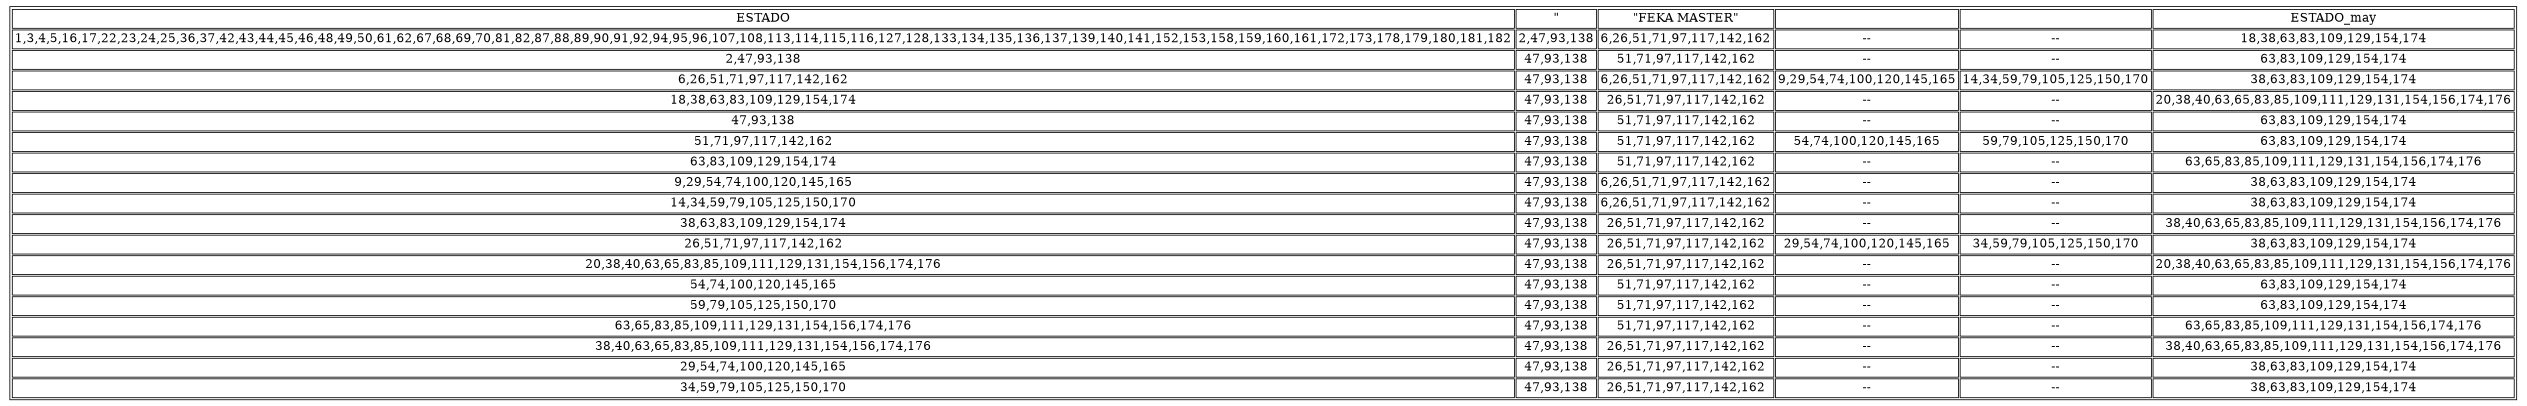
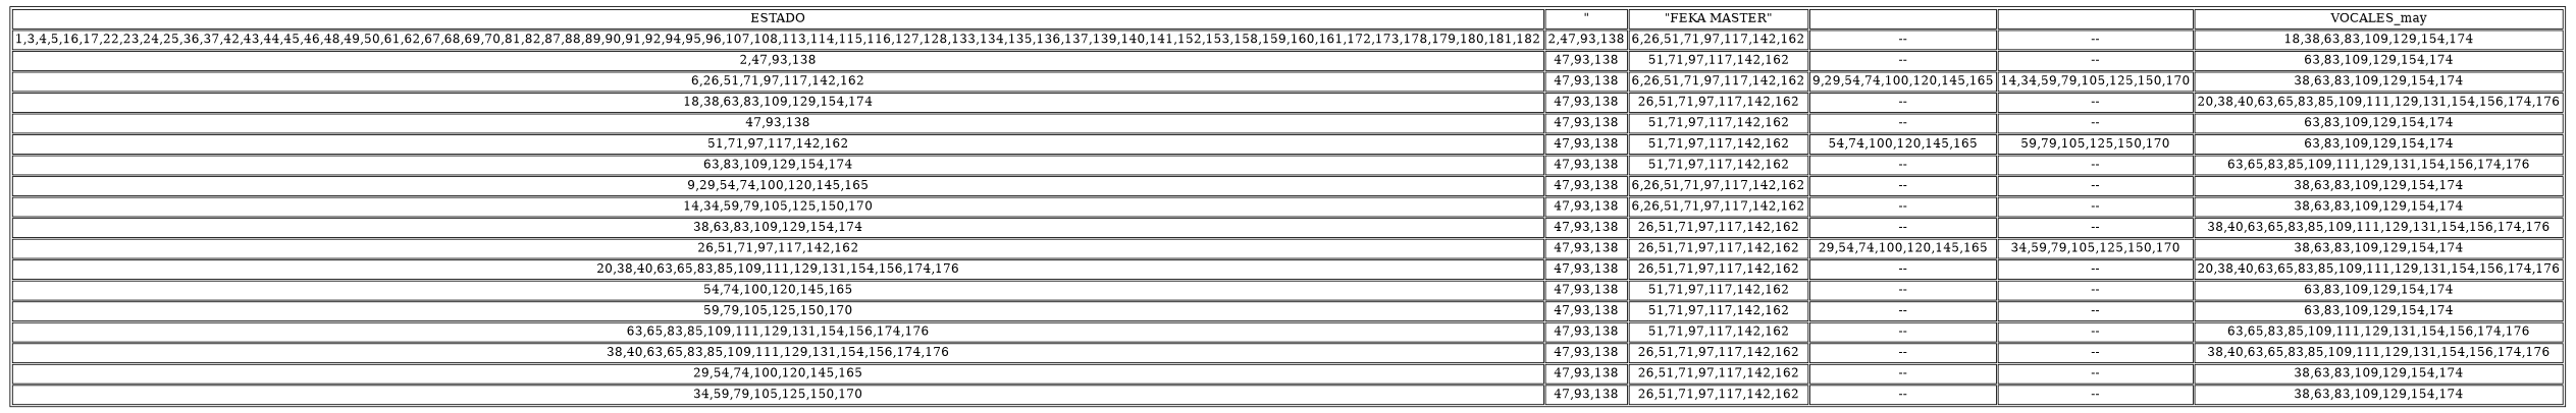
  digraph {
-   n1 [fontsize=15 label=<         <TABLE ALIGN="LEFT"> <TR><TD>ESTADO</TD> <TD>"</TD> <TD>"FEKA MASTER"</TD> <TD> </TD> <TD>	</TD> <TD>ESTADO_may</TD> </TR><TR><TD>1,3,4,5,16,17,22,23,24,25,36,37,42,43,44,45,46,48,49,50,61,62,67,68,69,70,81,82,87,88,89,90,91,92,94,95,96,107,108,113,114,115,116,127,128,133,134,135,136,137,139,140,141,152,153,158,159,160,161,172,173,178,179,180,181,182</TD> <TD>2,47,93,138</TD> <TD>6,26,51,71,97,117,142,162</TD> <TD>--</TD> <TD>--</TD> <TD>18,38,63,83,109,129,154,174</TD> </TR><TR><TD>2,47,93,138</TD> <TD>47,93,138</TD> <TD>51,71,97,117,142,162</TD> <TD>--</TD> <TD>--</TD> <TD>63,83,109,129,154,174</TD> </TR><TR><TD>6,26,51,71,97,117,142,162</TD> <TD>47,93,138</TD> <TD>6,26,51,71,97,117,142,162</TD> <TD>9,29,54,74,100,120,145,165</TD> <TD>14,34,59,79,105,125,150,170</TD> <TD>38,63,83,109,129,154,174</TD> </TR><TR><TD>18,38,63,83,109,129,154,174</TD> <TD>47,93,138</TD> <TD>26,51,71,97,117,142,162</TD> <TD>--</TD> <TD>--</TD> <TD>20,38,40,63,65,83,85,109,111,129,131,154,156,174,176</TD> </TR><TR><TD>47,93,138</TD> <TD>47,93,138</TD> <TD>51,71,97,117,142,162</TD> <TD>--</TD> <TD>--</TD> <TD>63,83,109,129,154,174</TD> </TR><TR><TD>51,71,97,117,142,162</TD> <TD>47,93,138</TD> <TD>51,71,97,117,142,162</TD> <TD>54,74,100,120,145,165</TD> <TD>59,79,105,125,150,170</TD> <TD>63,83,109,129,154,174</TD> </TR><TR><TD>63,83,109,129,154,174</TD> <TD>47,93,138</TD> <TD>51,71,97,117,142,162</TD> <TD>--</TD> <TD>--</TD> <TD>63,65,83,85,109,111,129,131,154,156,174,176</TD> </TR><TR><TD>9,29,54,74,100,120,145,165</TD> <TD>47,93,138</TD> <TD>6,26,51,71,97,117,142,162</TD> <TD>--</TD> <TD>--</TD> <TD>38,63,83,109,129,154,174</TD> </TR><TR><TD>14,34,59,79,105,125,150,170</TD> <TD>47,93,138</TD> <TD>6,26,51,71,97,117,142,162</TD> <TD>--</TD> <TD>--</TD> <TD>38,63,83,109,129,154,174</TD> </TR><TR><TD>38,63,83,109,129,154,174</TD> <TD>47,93,138</TD> <TD>26,51,71,97,117,142,162</TD> <TD>--</TD> <TD>--</TD> <TD>38,40,63,65,83,85,109,111,129,131,154,156,174,176</TD> </TR><TR><TD>26,51,71,97,117,142,162</TD> <TD>47,93,138</TD> <TD>26,51,71,97,117,142,162</TD> <TD>29,54,74,100,120,145,165</TD> <TD>34,59,79,105,125,150,170</TD> <TD>38,63,83,109,129,154,174</TD> </TR><TR><TD>20,38,40,63,65,83,85,109,111,129,131,154,156,174,176</TD> <TD>47,93,138</TD> <TD>26,51,71,97,117,142,162</TD> <TD>--</TD> <TD>--</TD> <TD>20,38,40,63,65,83,85,109,111,129,131,154,156,174,176</TD> </TR><TR><TD>54,74,100,120,145,165</TD> <TD>47,93,138</TD> <TD>51,71,97,117,142,162</TD> <TD>--</TD> <TD>--</TD> <TD>63,83,109,129,154,174</TD> </TR><TR><TD>59,79,105,125,150,170</TD> <TD>47,93,138</TD> <TD>51,71,97,117,142,162</TD> <TD>--</TD> <TD>--</TD> <TD>63,83,109,129,154,174</TD> </TR><TR><TD>63,65,83,85,109,111,129,131,154,156,174,176</TD> <TD>47,93,138</TD> <TD>51,71,97,117,142,162</TD> <TD>--</TD> <TD>--</TD> <TD>63,65,83,85,109,111,129,131,154,156,174,176</TD> </TR><TR><TD>38,40,63,65,83,85,109,111,129,131,154,156,174,176</TD> <TD>47,93,138</TD> <TD>26,51,71,97,117,142,162</TD> <TD>--</TD> <TD>--</TD> <TD>38,40,63,65,83,85,109,111,129,131,154,156,174,176</TD> </TR><TR><TD>29,54,74,100,120,145,165</TD> <TD>47,93,138</TD> <TD>26,51,71,97,117,142,162</TD> <TD>--</TD> <TD>--</TD> <TD>38,63,83,109,129,154,174</TD> </TR><TR><TD>34,59,79,105,125,150,170</TD> <TD>47,93,138</TD> <TD>26,51,71,97,117,142,162</TD> <TD>--</TD> <TD>--</TD> <TD>38,63,83,109,129,154,174</TD> </TR></TABLE> > shape=plaintext]
+   n1 [fontsize=15 label=<         <TABLE ALIGN="LEFT"> <TR><TD>ESTADO</TD> <TD>"</TD> <TD>"FEKA MASTER"</TD> <TD> </TD> <TD>	</TD> <TD>VOCALES_may</TD> </TR><TR><TD>1,3,4,5,16,17,22,23,24,25,36,37,42,43,44,45,46,48,49,50,61,62,67,68,69,70,81,82,87,88,89,90,91,92,94,95,96,107,108,113,114,115,116,127,128,133,134,135,136,137,139,140,141,152,153,158,159,160,161,172,173,178,179,180,181,182</TD> <TD>2,47,93,138</TD> <TD>6,26,51,71,97,117,142,162</TD> <TD>--</TD> <TD>--</TD> <TD>18,38,63,83,109,129,154,174</TD> </TR><TR><TD>2,47,93,138</TD> <TD>47,93,138</TD> <TD>51,71,97,117,142,162</TD> <TD>--</TD> <TD>--</TD> <TD>63,83,109,129,154,174</TD> </TR><TR><TD>6,26,51,71,97,117,142,162</TD> <TD>47,93,138</TD> <TD>6,26,51,71,97,117,142,162</TD> <TD>9,29,54,74,100,120,145,165</TD> <TD>14,34,59,79,105,125,150,170</TD> <TD>38,63,83,109,129,154,174</TD> </TR><TR><TD>18,38,63,83,109,129,154,174</TD> <TD>47,93,138</TD> <TD>26,51,71,97,117,142,162</TD> <TD>--</TD> <TD>--</TD> <TD>20,38,40,63,65,83,85,109,111,129,131,154,156,174,176</TD> </TR><TR><TD>47,93,138</TD> <TD>47,93,138</TD> <TD>51,71,97,117,142,162</TD> <TD>--</TD> <TD>--</TD> <TD>63,83,109,129,154,174</TD> </TR><TR><TD>51,71,97,117,142,162</TD> <TD>47,93,138</TD> <TD>51,71,97,117,142,162</TD> <TD>54,74,100,120,145,165</TD> <TD>59,79,105,125,150,170</TD> <TD>63,83,109,129,154,174</TD> </TR><TR><TD>63,83,109,129,154,174</TD> <TD>47,93,138</TD> <TD>51,71,97,117,142,162</TD> <TD>--</TD> <TD>--</TD> <TD>63,65,83,85,109,111,129,131,154,156,174,176</TD> </TR><TR><TD>9,29,54,74,100,120,145,165</TD> <TD>47,93,138</TD> <TD>6,26,51,71,97,117,142,162</TD> <TD>--</TD> <TD>--</TD> <TD>38,63,83,109,129,154,174</TD> </TR><TR><TD>14,34,59,79,105,125,150,170</TD> <TD>47,93,138</TD> <TD>6,26,51,71,97,117,142,162</TD> <TD>--</TD> <TD>--</TD> <TD>38,63,83,109,129,154,174</TD> </TR><TR><TD>38,63,83,109,129,154,174</TD> <TD>47,93,138</TD> <TD>26,51,71,97,117,142,162</TD> <TD>--</TD> <TD>--</TD> <TD>38,40,63,65,83,85,109,111,129,131,154,156,174,176</TD> </TR><TR><TD>26,51,71,97,117,142,162</TD> <TD>47,93,138</TD> <TD>26,51,71,97,117,142,162</TD> <TD>29,54,74,100,120,145,165</TD> <TD>34,59,79,105,125,150,170</TD> <TD>38,63,83,109,129,154,174</TD> </TR><TR><TD>20,38,40,63,65,83,85,109,111,129,131,154,156,174,176</TD> <TD>47,93,138</TD> <TD>26,51,71,97,117,142,162</TD> <TD>--</TD> <TD>--</TD> <TD>20,38,40,63,65,83,85,109,111,129,131,154,156,174,176</TD> </TR><TR><TD>54,74,100,120,145,165</TD> <TD>47,93,138</TD> <TD>51,71,97,117,142,162</TD> <TD>--</TD> <TD>--</TD> <TD>63,83,109,129,154,174</TD> </TR><TR><TD>59,79,105,125,150,170</TD> <TD>47,93,138</TD> <TD>51,71,97,117,142,162</TD> <TD>--</TD> <TD>--</TD> <TD>63,83,109,129,154,174</TD> </TR><TR><TD>63,65,83,85,109,111,129,131,154,156,174,176</TD> <TD>47,93,138</TD> <TD>51,71,97,117,142,162</TD> <TD>--</TD> <TD>--</TD> <TD>63,65,83,85,109,111,129,131,154,156,174,176</TD> </TR><TR><TD>38,40,63,65,83,85,109,111,129,131,154,156,174,176</TD> <TD>47,93,138</TD> <TD>26,51,71,97,117,142,162</TD> <TD>--</TD> <TD>--</TD> <TD>38,40,63,65,83,85,109,111,129,131,154,156,174,176</TD> </TR><TR><TD>29,54,74,100,120,145,165</TD> <TD>47,93,138</TD> <TD>26,51,71,97,117,142,162</TD> <TD>--</TD> <TD>--</TD> <TD>38,63,83,109,129,154,174</TD> </TR><TR><TD>34,59,79,105,125,150,170</TD> <TD>47,93,138</TD> <TD>26,51,71,97,117,142,162</TD> <TD>--</TD> <TD>--</TD> <TD>38,63,83,109,129,154,174</TD> </TR></TABLE> > shape=plaintext]
  }
